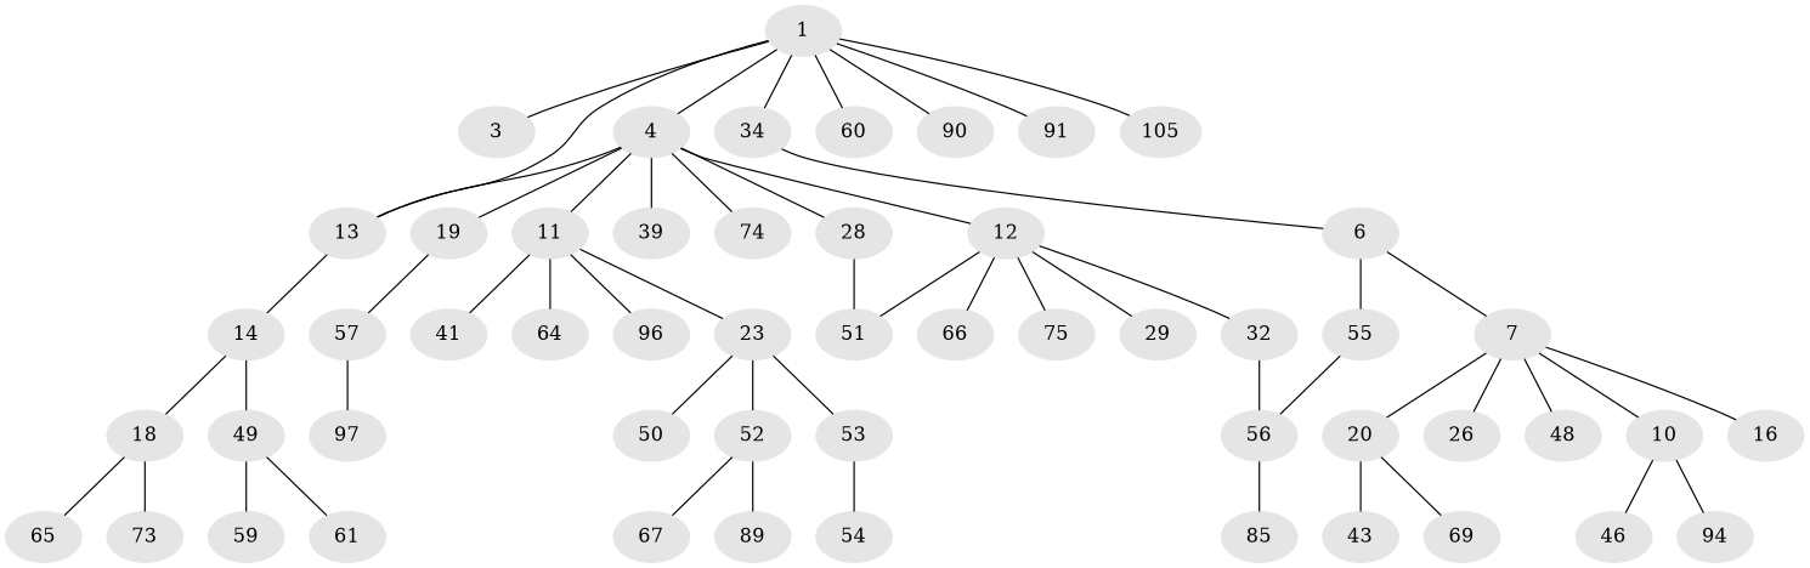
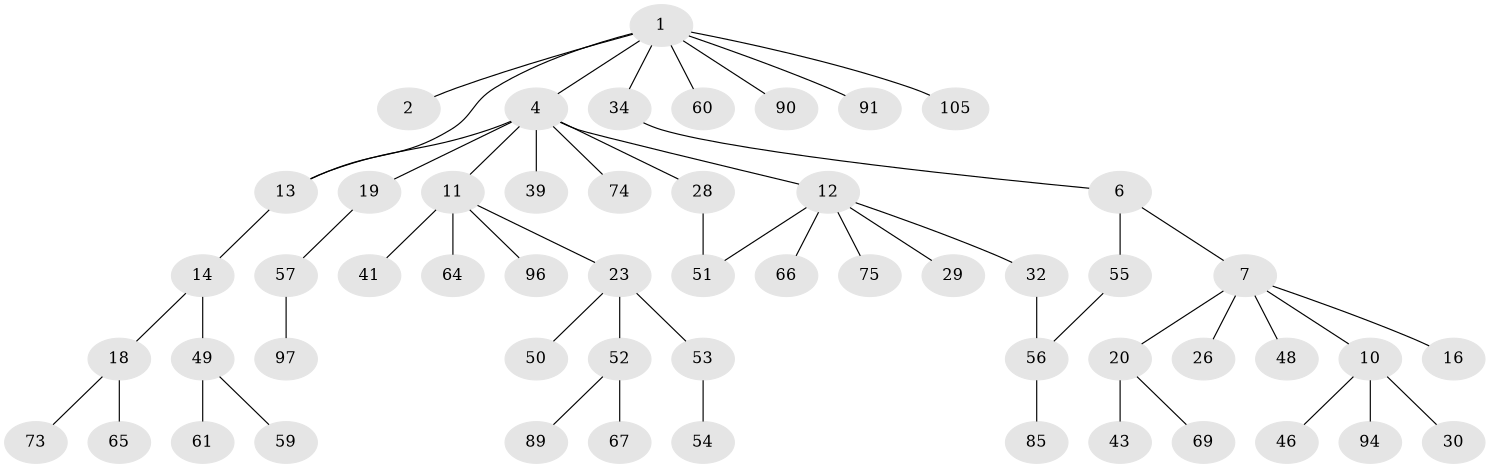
  graph {
    node [color=gray90 style=filled]
    1 [super="+2+8"]
-   3
+   3 [label=2]
    4 [super="+40+5"]
    13 [super="+24"]
    34
    60
    90
    91
    105
    11
    12 [super="+22"]
    19
    28 [super="+37+47"]
    39 [super="+82"]
    74
    6
    7
    55
    14 [super="+21+42"]
    23 [super="+88+31"]
    41
    64
    96
    29 [super="+81"]
    32
    66 [super="+106"]
    n27 [label=75 super="+79"]
    51
    57 [super="+70+76"]
    10
    16 [super="+25+18"]
    20 [super="+27+33"]
    26
    48
    56
+   30 [super="+68+38+58"]
    46
    94
    43 [super="+102+99"]
    69
    50
    52
    53
    n44 [label=18 super="+78+35+83+109"]
    49
    65 [super="+103"]
    73
    59
    61
    97
    67
    89
    54
    85
    1 -- 3
    1 -- 4
    1 -- 13
    1 -- 34
    1 -- 60
    1 -- 90
    1 -- 91
    1 -- 105
    4 -- 13
    4 -- 11
    4 -- 12
    4 -- 19
    4 -- 28
    4 -- 39
    4 -- 74
    13 -- 14
    34 -- 6
    11 -- 23
    11 -- 41
    11 -- 64
    11 -- 96
    12 -- 29
    12 -- 32
    12 -- 66
    12 -- n27
    12 -- 51
    19 -- 57
    28 -- 51
    6 -- 7
    6 -- 55
    7 -- 10
    7 -- 16
    7 -- 20
    7 -- 26
    7 -- 48
    55 -- 56
    14 -- n44
    14 -- 49
    23 -- 50
    23 -- 52
    23 -- 53
    32 -- 56
    57 -- 97
+   10 -- 30
    10 -- 46
    10 -- 94
    20 -- 43
    20 -- 69
    56 -- 85
    52 -- 67
    52 -- 89
    53 -- 54
    n44 -- 65
    n44 -- 73
    49 -- 59
    49 -- 61
  }
